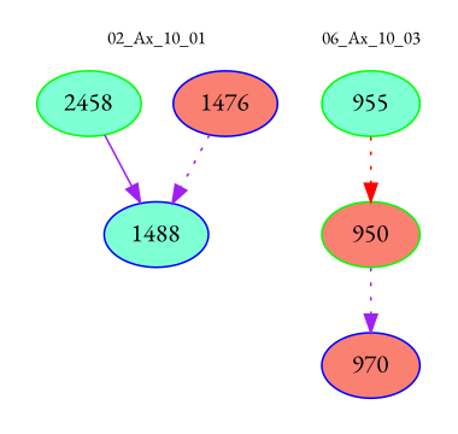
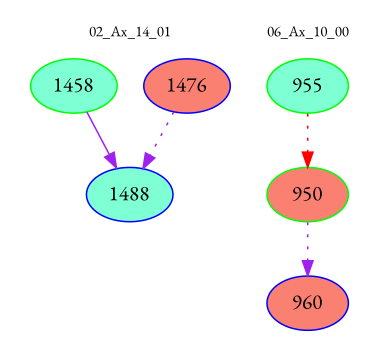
  digraph {
    fontname="EB Garamond"
    node [color=blue fillcolor=salmon fontname="EB Garamond" style=filled]
    edge [color=purple fontname="EB Garamond" style=dotted]
    n1 [label=1476]
-   n2 [color=green fillcolor=aquamarine label=2458]
+   n2 [color=green fillcolor=aquamarine label=1458]
    n3 [fillcolor=aquamarine label=1488]
    n4 [color=green fillcolor=aquamarine label=955]
    n5 [color=green label=950]
-   n6 [label=970]
+   n6 [label=960]
    subgraph cluster_1 {
      color=white
      fontsize=10
-     label="02_Ax_10_01"
+     label="02_Ax_14_01"
      n1
      n2
      n3
    }
    subgraph cluster_2 {
      color=white
      fontsize=10
-     label="06_Ax_10_03"
+     label="06_Ax_10_00"
      n4
      n5
      n6
    }
    n1 -> n3
    n2 -> n3 [style=solid]
    n4 -> n5 [color=red]
    n5 -> n6
  }
